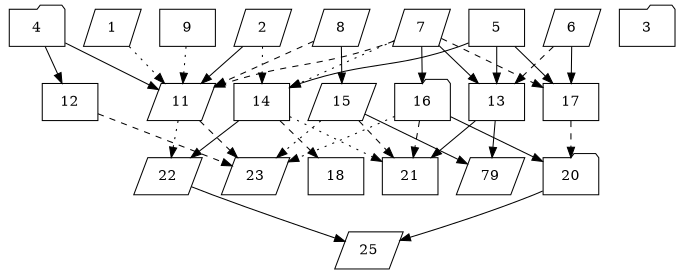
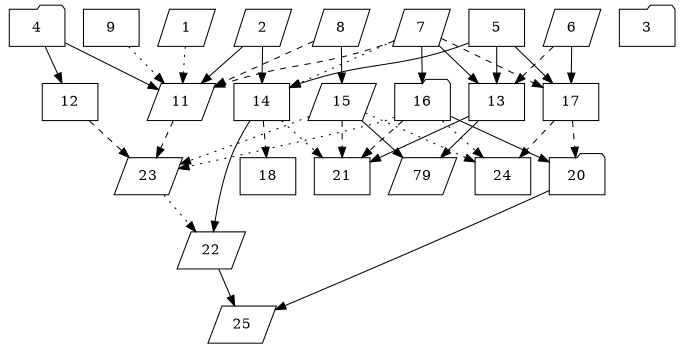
  digraph {
    node [alpha=0.14 shape=parallelogram]
    edge [style=solid]
    1 [alpha=0.12 expect_size=44845056]
    11 [alpha=0.17 expect_size=45337600]
    22 [alpha=0.16 expect_size=18252800]
    23 [alpha=0.12 expect_size=40327168]
    25 [alpha=0.02 expect_size=25294848]
    2 [alpha=0.00 expect_size=23547904]
    14 [alpha=0.00 expect_size=30995456 shape=box]
    21 [alpha=0.01 expect_size=24729600 shape=box]
    18 [alpha=0.20 expect_size=25134080 shape=box]
    3 [alpha=0.01 expect_size=7419904 shape=folder]
    4 [alpha=0.13 expect_size=19566592 shape=folder]
    12 [alpha=0.09 expect_size=27638784 shape=box]
    13 [expect_size=27703296 shape=box]
    n14 [alpha=0.04 expect_size=14244864 label=79]
    5 [alpha=0.02 expect_size=18977792 shape=box]
    17 [alpha=0.20 expect_size=5763072 shape=box]
+   24 [expect_size=25100288 shape=box]
    20 [expect_size=10741760 shape=folder]
    6 [expect_size=5771264]
    7 [alpha=0.08 expect_size=45073408]
    16 [alpha=0.10 expect_size=19923968 shape=folder]
    8 [alpha=0.15 expect_size=26681344]
    15 [alpha=0.19 expect_size=14479360]
    9 [alpha=0.19 expect_size=46631936 shape=box]
    1 -> 11 [style=dotted]
-   11 -> 22 [style=dotted]
+   23 -> 22 [style=dotted]
    11 -> 23 [style=dashed]
    22 -> 25
    2 -> 11
-   2 -> 14 [style=dotted]
+   2 -> 14
    14 -> 22
    14 -> 21 [style=dotted]
    14 -> 18 [style=dashed]
    4 -> 11
    4 -> 12
    12 -> 23 [style=dashed]
    13 -> 21
    13 -> n14
    5 -> 14
    5 -> 13
    5 -> 17
+   17 -> 24 [style=dashed]
    17 -> 20 [style=dashed]
    20 -> 25
    6 -> 13 [style=dashed]
    6 -> 17
    7 -> 11 [style=dashed]
    7 -> 14 [style=dotted]
    7 -> 13
    7 -> 17 [style=dashed]
    7 -> 16
    16 -> 23 [style=dotted]
    16 -> 21 [style=dashed]
+   16 -> 24 [style=dotted]
    16 -> 20
    8 -> 11 [style=dashed]
    8 -> 15
    15 -> 23 [style=dotted]
    15 -> 21 [style=dashed]
    15 -> n14
+   15 -> 24 [style=dotted]
    9 -> 11 [style=dotted]
  }
